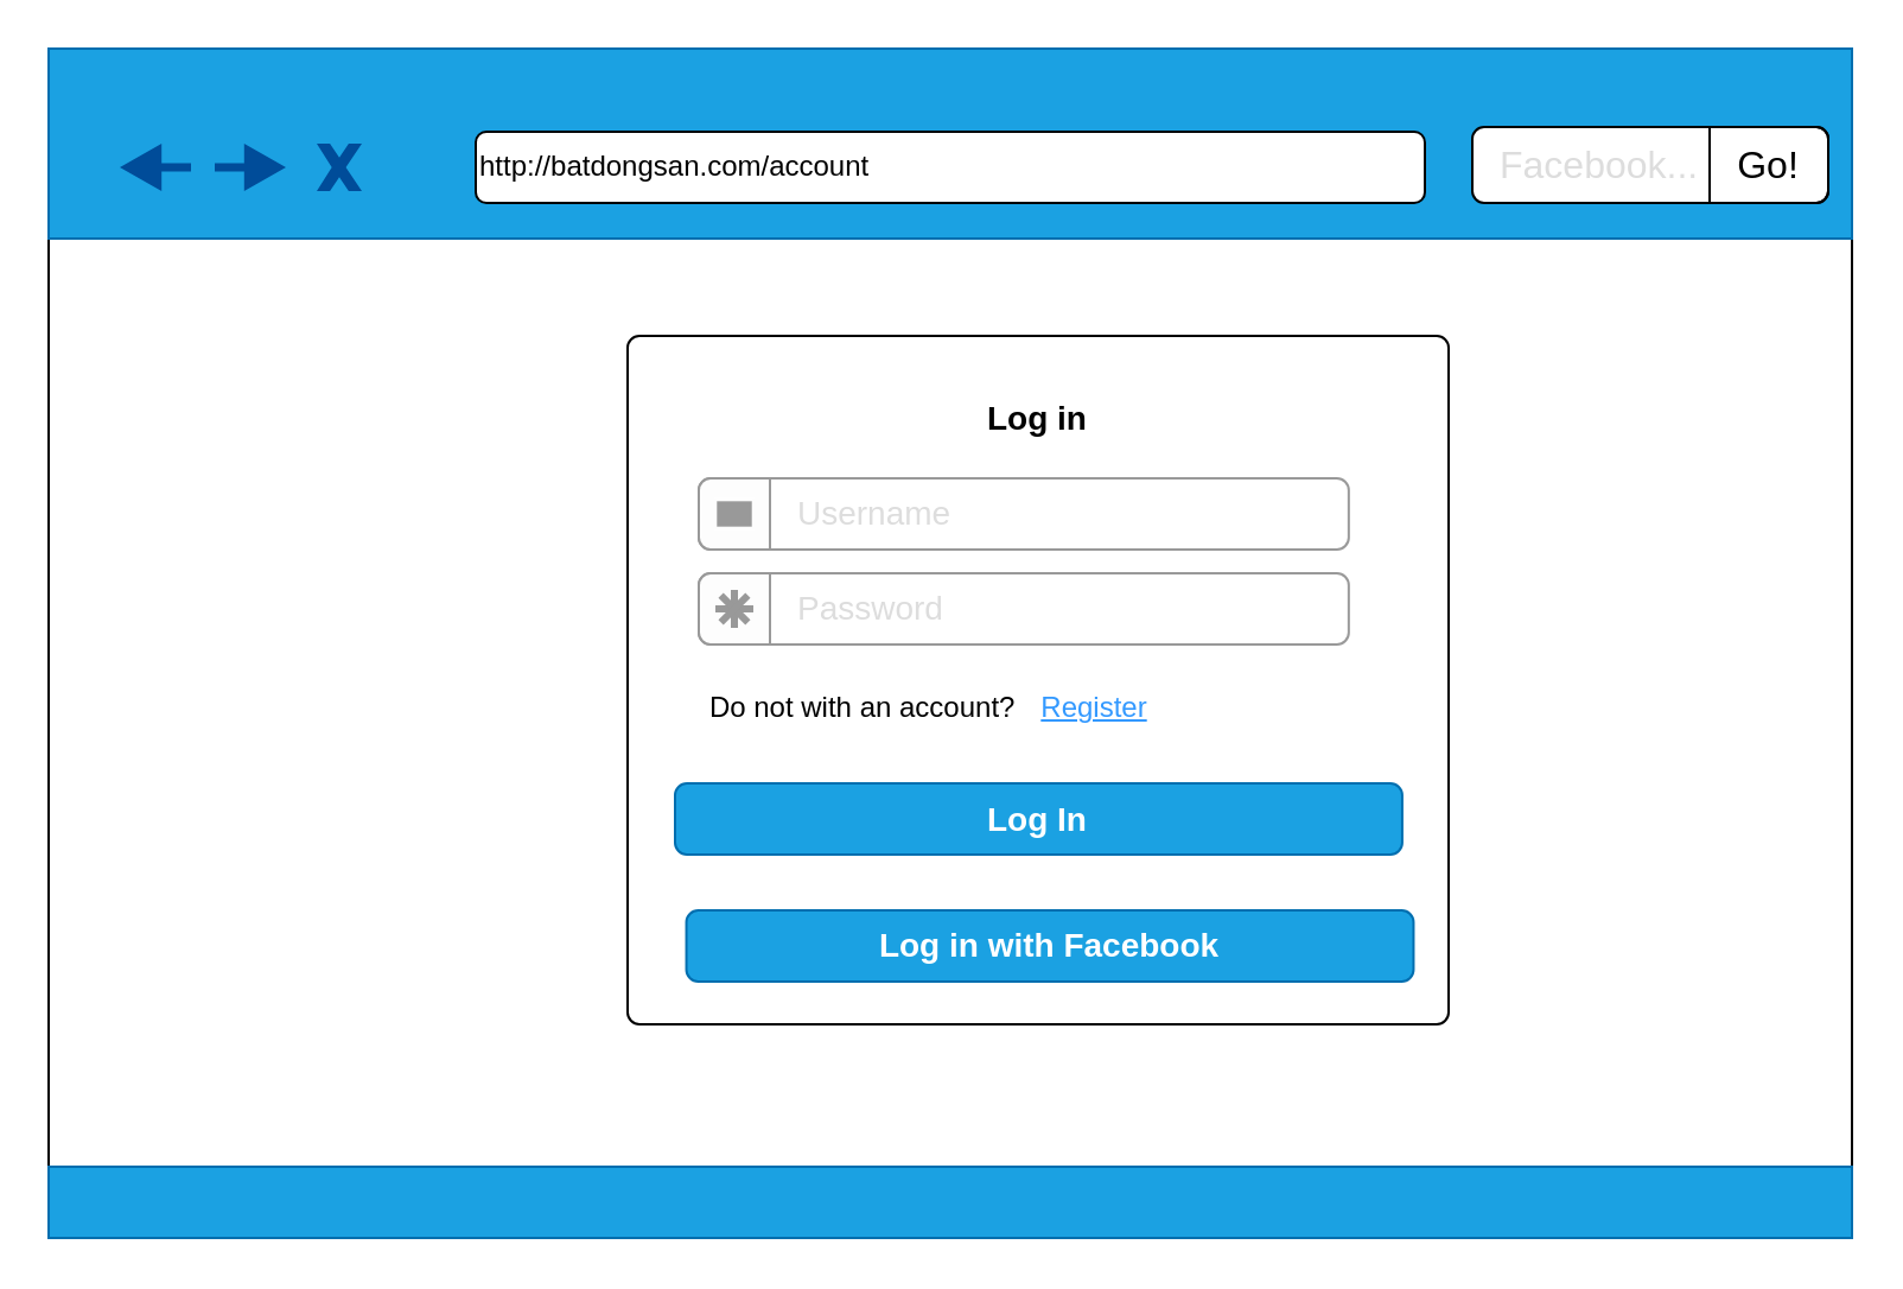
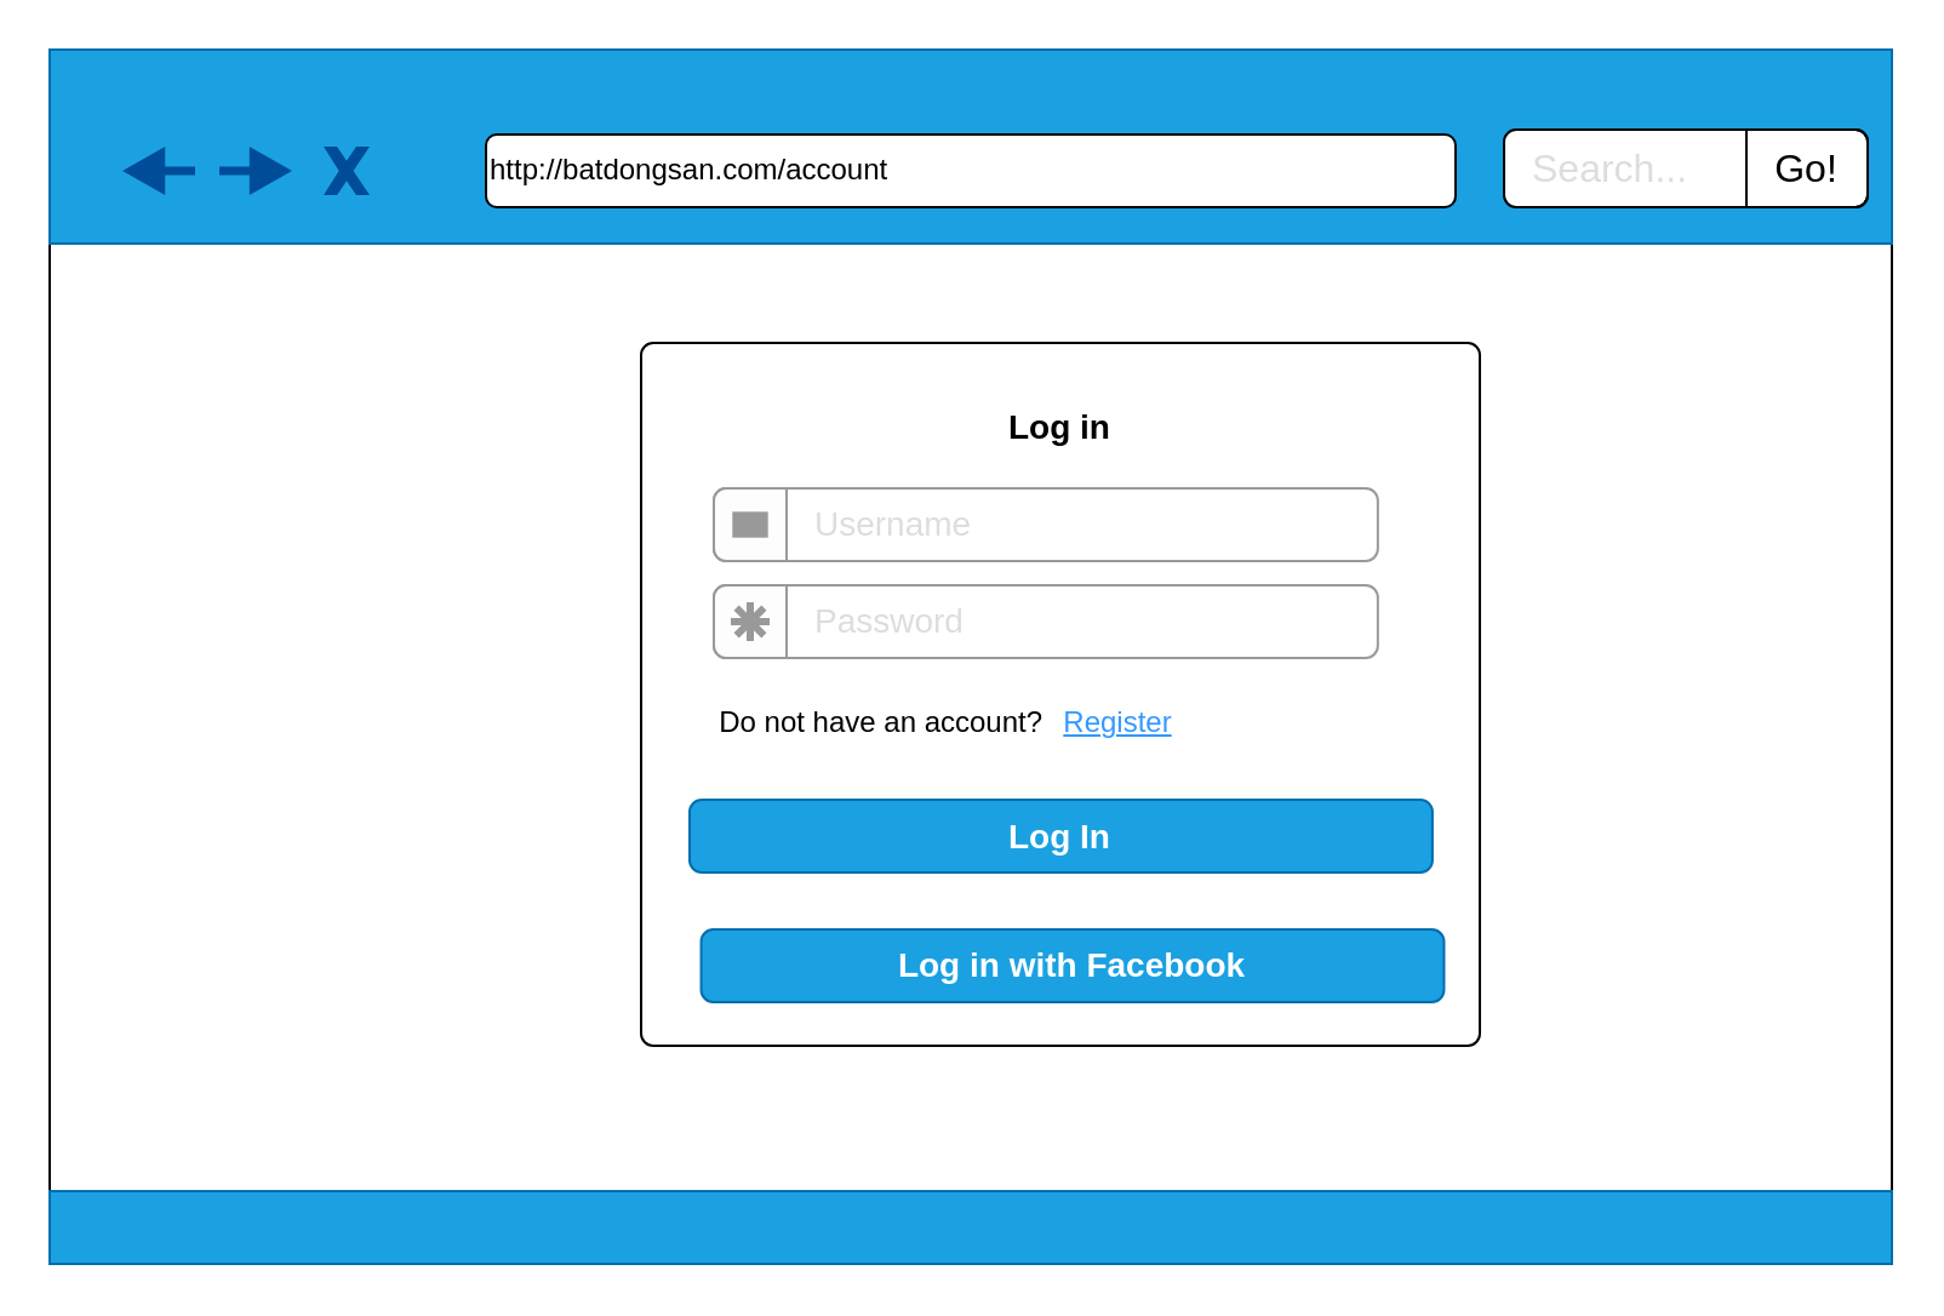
  <mxCell id="0" />
  <mxCell id="1" parent="0" />
  <mxCell id="2" value="" style="rounded=0;whiteSpace=wrap;html=1;" parent="1" vertex="1"><mxGeometry y="21" width="760" height="500" as="geometry" x="20" /></mxCell>
  <mxCell id="3" value="" style="rounded=0;whiteSpace=wrap;html=1;fillColor=#1ba1e2;strokeColor=#006EAF;fontColor=#ffffff;" parent="1" vertex="1"><mxGeometry y="20" width="760" height="80" as="geometry" x="20" /></mxCell>
  <mxCell id="4" value="" style="rounded=0;whiteSpace=wrap;html=1;fillColor=#1ba1e2;strokeColor=#006EAF;fontColor=#ffffff;" parent="1" vertex="1"><mxGeometry y="491" width="760" height="30" as="geometry" x="20" /></mxCell>
  <mxCell id="5" value="http://batdongsan.com/account" style="rounded=1;whiteSpace=wrap;html=1;align=left;" parent="1" vertex="1"><mxGeometry x="200" y="55" width="400" height="30" as="geometry" /></mxCell>
  <mxCell id="6" value="Log in" style="html=1;shadow=0;dashed=0;shape=mxgraph.bootstrap.rrect;fillColor=#ffffff;align=center;rSize=5;strokeColor=#000000;verticalAlign=top;spacingTop=20;fontSize=14;fontStyle=1;whiteSpace=wrap;" parent="1" vertex="1"><mxGeometry x="264" y="141" width="346" height="290" as="geometry" /></mxCell>
  <mxCell id="7" value="Username" style="html=1;shadow=0;dashed=0;shape=mxgraph.bootstrap.rrect;rSize=5;strokeColor=#999999;fillColor=#ffffff;fontSize=14;fontColor=#dddddd;align=left;spacingLeft=40;whiteSpace=wrap;resizeWidth=1;" parent="6" vertex="1"><mxGeometry width="273.917" height="30" relative="1" as="geometry"><mxPoint x="30" y="60" as="offset" /></mxGeometry></mxCell>
  <mxCell id="8" value="" style="html=1;shadow=0;dashed=0;shape=mxgraph.bootstrap.leftButton;rSize=5;strokeColor=#999999;fillColor=#fdfdfd;resizeHeight=1;" parent="7" vertex="1"><mxGeometry width="30" height="30" relative="1" as="geometry" /></mxCell>
  <mxCell id="9" value="" style="html=1;shadow=0;dashed=0;shape=mxgraph.bootstrap.mail;strokeColor=#fdfdfd;fillColor=#999999;strokeWidth=1.3;" parent="8" vertex="1"><mxGeometry x="0.5" y="0.5" width="16" height="12" relative="1" as="geometry"><mxPoint x="-8" y="-6" as="offset" /></mxGeometry></mxCell>
  <mxCell id="10" value="Password" style="html=1;shadow=0;dashed=0;shape=mxgraph.bootstrap.rrect;fillColor=#ffffff;rSize=5;strokeColor=#999999;fontSize=14;fontColor=#dddddd;align=left;spacingLeft=40;whiteSpace=wrap;resizeWidth=1;" parent="6" vertex="1"><mxGeometry width="273.917" height="30" relative="1" as="geometry"><mxPoint x="30" y="100" as="offset" /></mxGeometry></mxCell>
  <mxCell id="11" value="" style="html=1;shadow=0;dashed=0;shape=mxgraph.bootstrap.leftButton;rSize=5;strokeColor=#999999;fillColor=#fdfdfd;resizeHeight=1;" parent="10" vertex="1"><mxGeometry width="30" height="30" relative="1" as="geometry"><mxPoint as="offset" /></mxGeometry></mxCell>
  <mxCell id="12" value="" style="html=1;shadow=0;dashed=0;shape=mxgraph.bootstrap.password;strokeColor=#999999;strokeWidth=3;" parent="11" vertex="1"><mxGeometry x="0.5" y="0.5" width="16" height="16" relative="1" as="geometry"><mxPoint x="-8" y="-8" as="offset" /></mxGeometry></mxCell>
  <mxCell id="13" value="Log In" style="html=1;shadow=0;dashed=0;shape=mxgraph.bootstrap.rrect;rSize=5;strokeColor=#006EAF;fillColor=#1ba1e2;fontColor=#ffffff;fontSize=14;fontStyle=1;whiteSpace=wrap;resizeWidth=1;" parent="6" vertex="1"><mxGeometry y="1" width="306.457" height="30" relative="1" as="geometry"><mxPoint x="20" y="-101.5" as="offset" /></mxGeometry></mxCell>
- <mxCell id="14" value="Do not with an account?&amp;nbsp;" style="text;html=1;strokeColor=none;fillColor=none;align=center;verticalAlign=middle;whiteSpace=wrap;rounded=0;" parent="6" vertex="1"><mxGeometry x="28.833" y="147" width="144.167" height="20" as="geometry" /></mxCell>
+ <mxCell id="14" value="Do not have an account?&amp;nbsp;" style="text;html=1;strokeColor=none;fillColor=none;align=center;verticalAlign=middle;whiteSpace=wrap;rounded=0;" parent="6" vertex="1"><mxGeometry x="28.833" y="147" width="144.167" height="20" as="geometry" /></mxCell>
  <mxCell id="15" value="&lt;font color=&quot;#3399ff&quot;&gt;&lt;u&gt;Register&lt;/u&gt;&lt;/font&gt;" style="text;html=1;strokeColor=none;fillColor=none;align=center;verticalAlign=middle;whiteSpace=wrap;rounded=0;" parent="6" vertex="1"><mxGeometry x="173" y="147" width="48.056" height="20" as="geometry" /></mxCell>
  <mxCell id="16" value="&lt;b&gt;Log in with Facebook&lt;/b&gt;" style="html=1;shadow=0;dashed=0;shape=mxgraph.bootstrap.rrect;rSize=5;fillColor=#1ba1e2;align=center;strokeColor=#006EAF;fontColor=#ffffff;fontSize=14;whiteSpace=wrap;" parent="6" vertex="1"><mxGeometry x="24.771" y="242" width="306.457" height="30" as="geometry" /></mxCell>
- <mxCell id="17" value="Facebook..." style="html=1;shadow=0;shape=mxgraph.bootstrap.rrect;fillColor=#ffffff;rSize=5;strokeColor=#000000;align=left;spacingLeft=10;fontSize=16;fontColor=#dddddd;whiteSpace=wrap;" parent="1" vertex="1"><mxGeometry x="620" y="53" width="150" height="32" as="geometry" /></mxCell>
+ <mxCell id="17" value="Search..." style="html=1;shadow=0;shape=mxgraph.bootstrap.rrect;fillColor=#ffffff;rSize=5;strokeColor=#000000;align=left;spacingLeft=10;fontSize=16;fontColor=#dddddd;whiteSpace=wrap;" parent="1" vertex="1"><mxGeometry x="620" y="53" width="150" height="32" as="geometry" /></mxCell>
  <mxCell id="18" value="Go!" style="html=1;shadow=0;dashed=0;shape=mxgraph.bootstrap.rightButton;rSize=5;strokeColor=#000000;fillColor=none;fontSize=16;whiteSpace=wrap;resizeHeight=1;" parent="17" vertex="1"><mxGeometry x="1" width="50" height="32" relative="1" as="geometry"><mxPoint x="-50" as="offset" /></mxGeometry></mxCell>
  <mxCell id="19" value="" style="verticalLabelPosition=bottom;verticalAlign=top;html=1;shape=mxgraph.basic.x;strokeColor=none;fillColor=#004C99;fontColor=#ffffff;" parent="1" vertex="1"><mxGeometry x="133" y="60" width="19" height="20" as="geometry" /></mxCell>
  <mxCell id="20" value="" style="shape=image;html=1;verticalAlign=top;verticalLabelPosition=bottom;labelBackgroundColor=#ffffff;imageAspect=0;aspect=fixed;image=https://cdn0.iconfinder.com/data/icons/my-house-1/512/09-house-128.png;fillColor=#0000FF;" parent="1" vertex="1"><mxGeometry x="160" y="55" width="30" height="30" as="geometry" /></mxCell>
  <mxCell id="21" value="" style="html=1;shadow=0;dashed=0;align=center;verticalAlign=middle;shape=mxgraph.arrows2.arrow;dy=0.82;dx=17.6;flipH=1;notch=0;labelBackgroundColor=#0000ff;fillColor=#004C99;strokeColor=none;" parent="1" vertex="1"><mxGeometry x="50" y="60" width="30" height="20" as="geometry" /></mxCell>
  <mxCell id="22" value="" style="html=1;shadow=0;dashed=0;align=center;verticalAlign=middle;shape=mxgraph.arrows2.arrow;dy=0.82;dx=17.6;flipH=1;notch=0;labelBackgroundColor=#0000ff;fillColor=#004C99;strokeColor=none;rotation=180;" parent="1" vertex="1"><mxGeometry x="90" y="60" width="30" height="20" as="geometry" /></mxCell>
